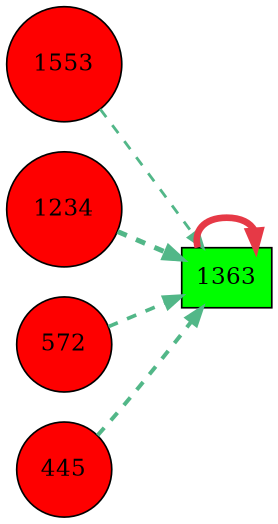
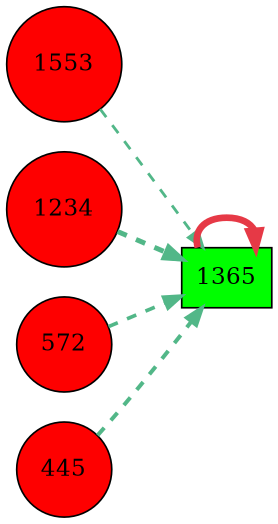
  digraph {
    rankdir=LR
    node [fillcolor="#fe0000" shape=circle style=filled]
    edge [color="#52b788" style=dashed]
    n1 [label=1553]
-   n2 [fillcolor="#00fe00" label=1363 shape=box]
+   n2 [fillcolor="#00fe00" label=1365 shape=box]
    n3 [label=1234]
    n4 [label=572]
    n5 [label=445]
    n1 -> n2 [penwidth=1.70]
    n2 -> n2 [color="#e63946" penwidth=4.00 style=""]
    n3 -> n2 [penwidth=3.00]
    n4 -> n2 [penwidth=2.20]
    n5 -> n2 [penwidth=2.40]
  }
